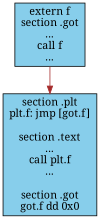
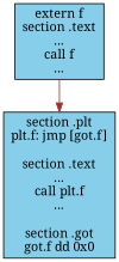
  digraph {
    rankdir=TB
    fontname="Noto Serif"
    node [fontname="Noto Serif" shape=rect style=filled fillcolor=skyblue]
-   n1 [label="extern f\nsection .got\n...\ncall f\n..."]
+   n1 [label="extern f\nsection .text\n...\ncall f\n..."]
    n2 [label="section .plt\nplt.f: jmp [got.f]\n\nsection .text\n...\ncall plt.f\n...\n\nsection .got\ngot.f dd 0x0"]
    n1 -> n2 [style=solid color=brown fontname="Noto Serif"]
  }
